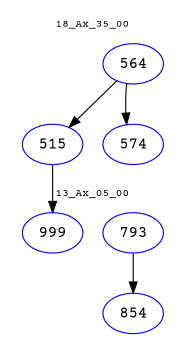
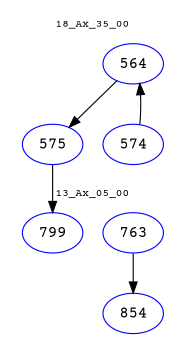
  digraph {
    fontname="Courier Prime"
    node [color=blue fontname="Courier Prime"]
    edge [color=black fontname="Courier Prime"]
-   n1 [label=793]
-   n2 [label=999]
+   n1 [label=763]
+   n2 [label=799]
    n3 [label=854]
    n4 [label=564]
-   n5 [label=515]
+   n5 [label=575]
    n6 [label=574]
    subgraph cluster_1 {
      color=white
      fontsize=10
      label="13_Ax_05_00"
      n1
      n2
      n3
    }
    subgraph cluster_2 {
      color=white
      fontsize=10
      label="18_Ax_35_00"
      n4
      n5
      n6
    }
    n1 -> n3
    n4 -> n5
-   n4 -> n6
+   n6 -> n4
    n5 -> n2
  }
